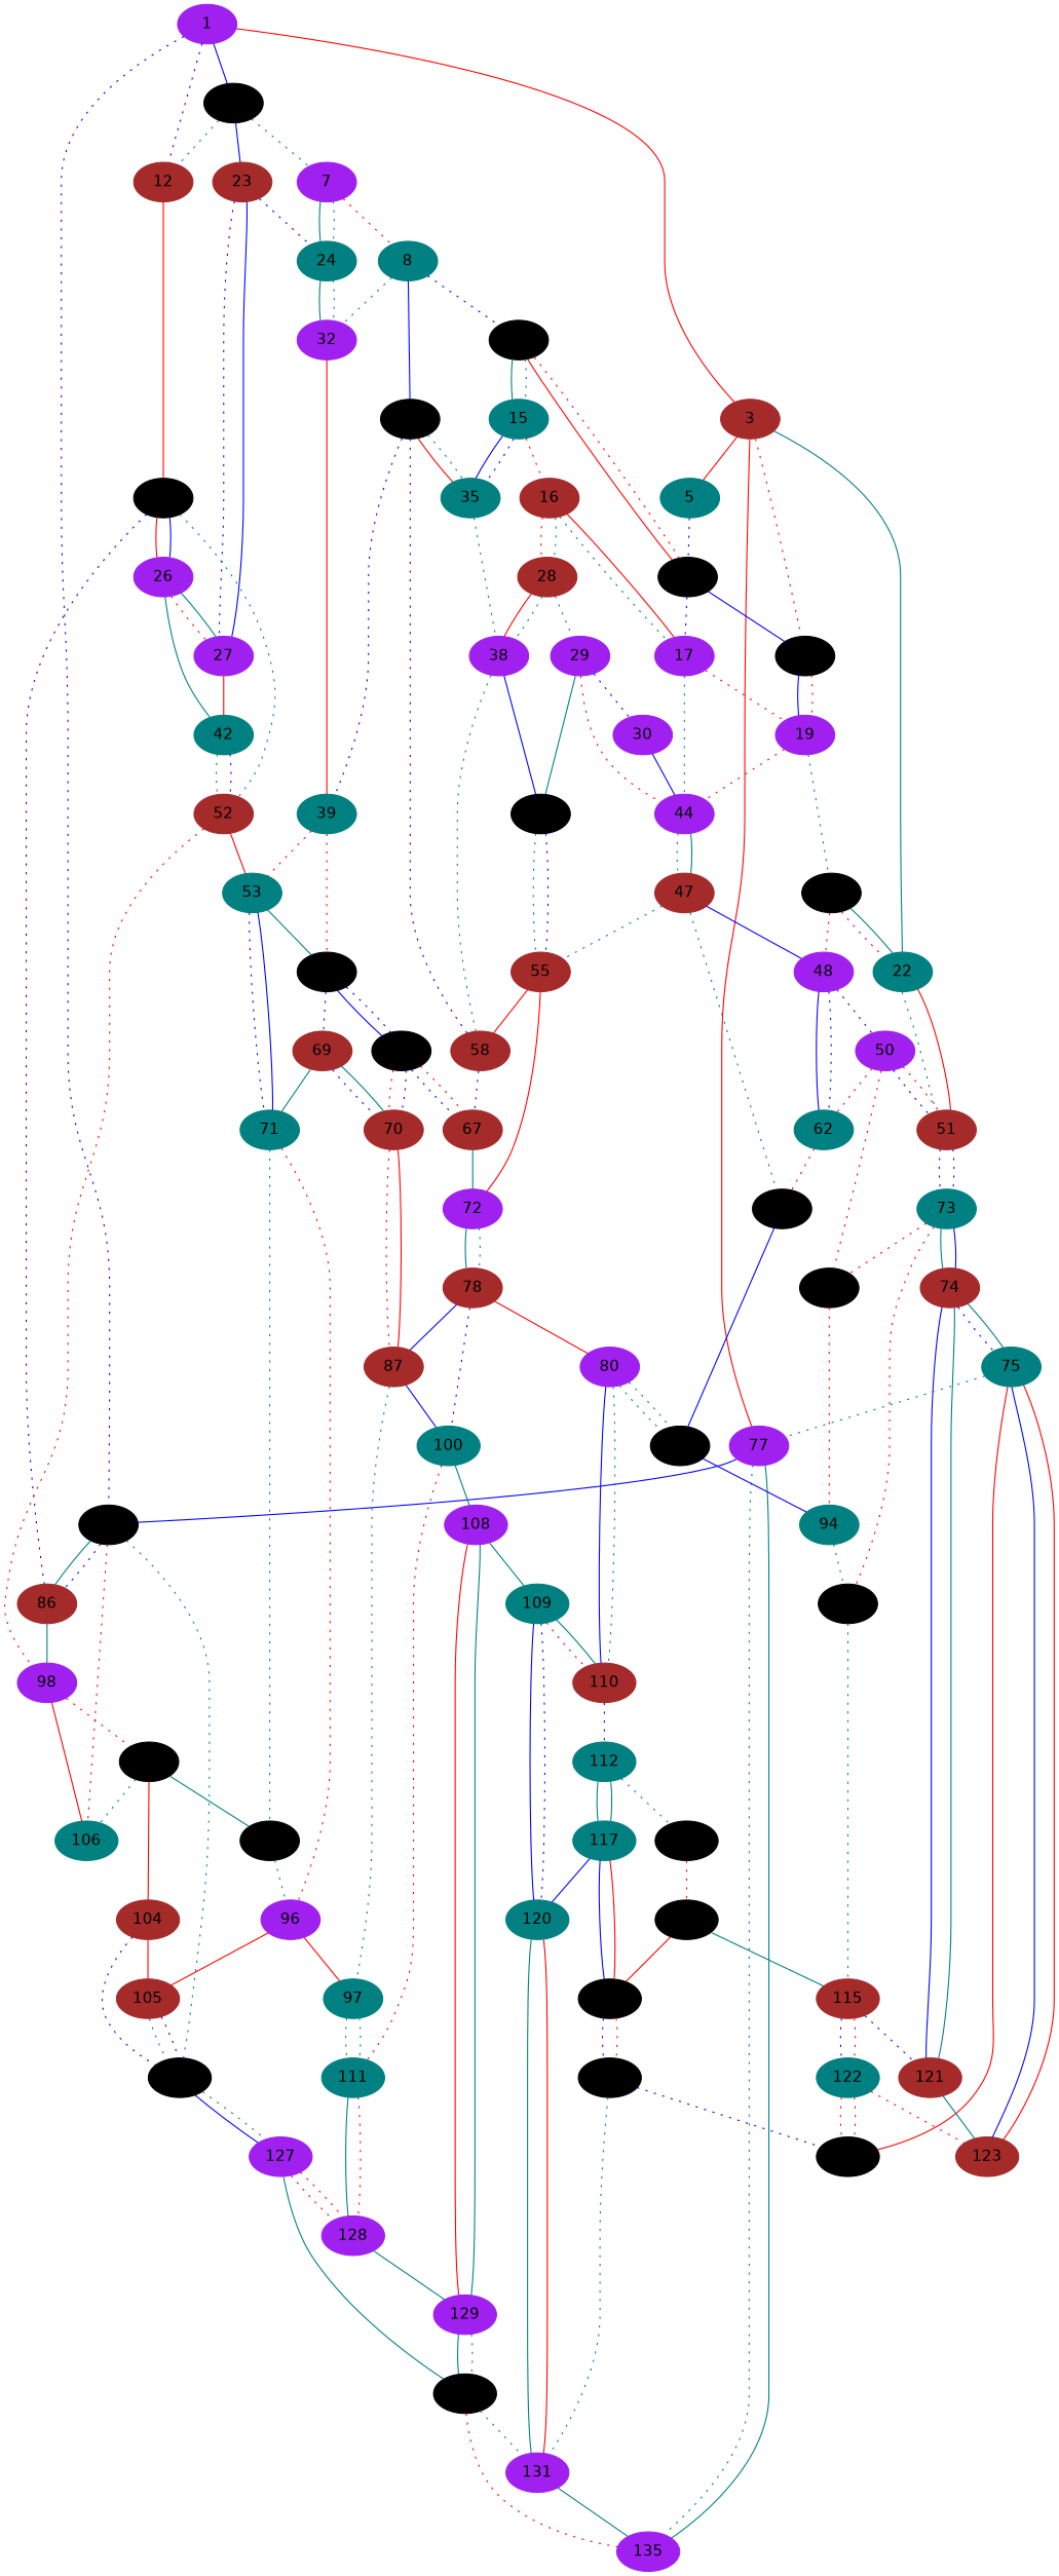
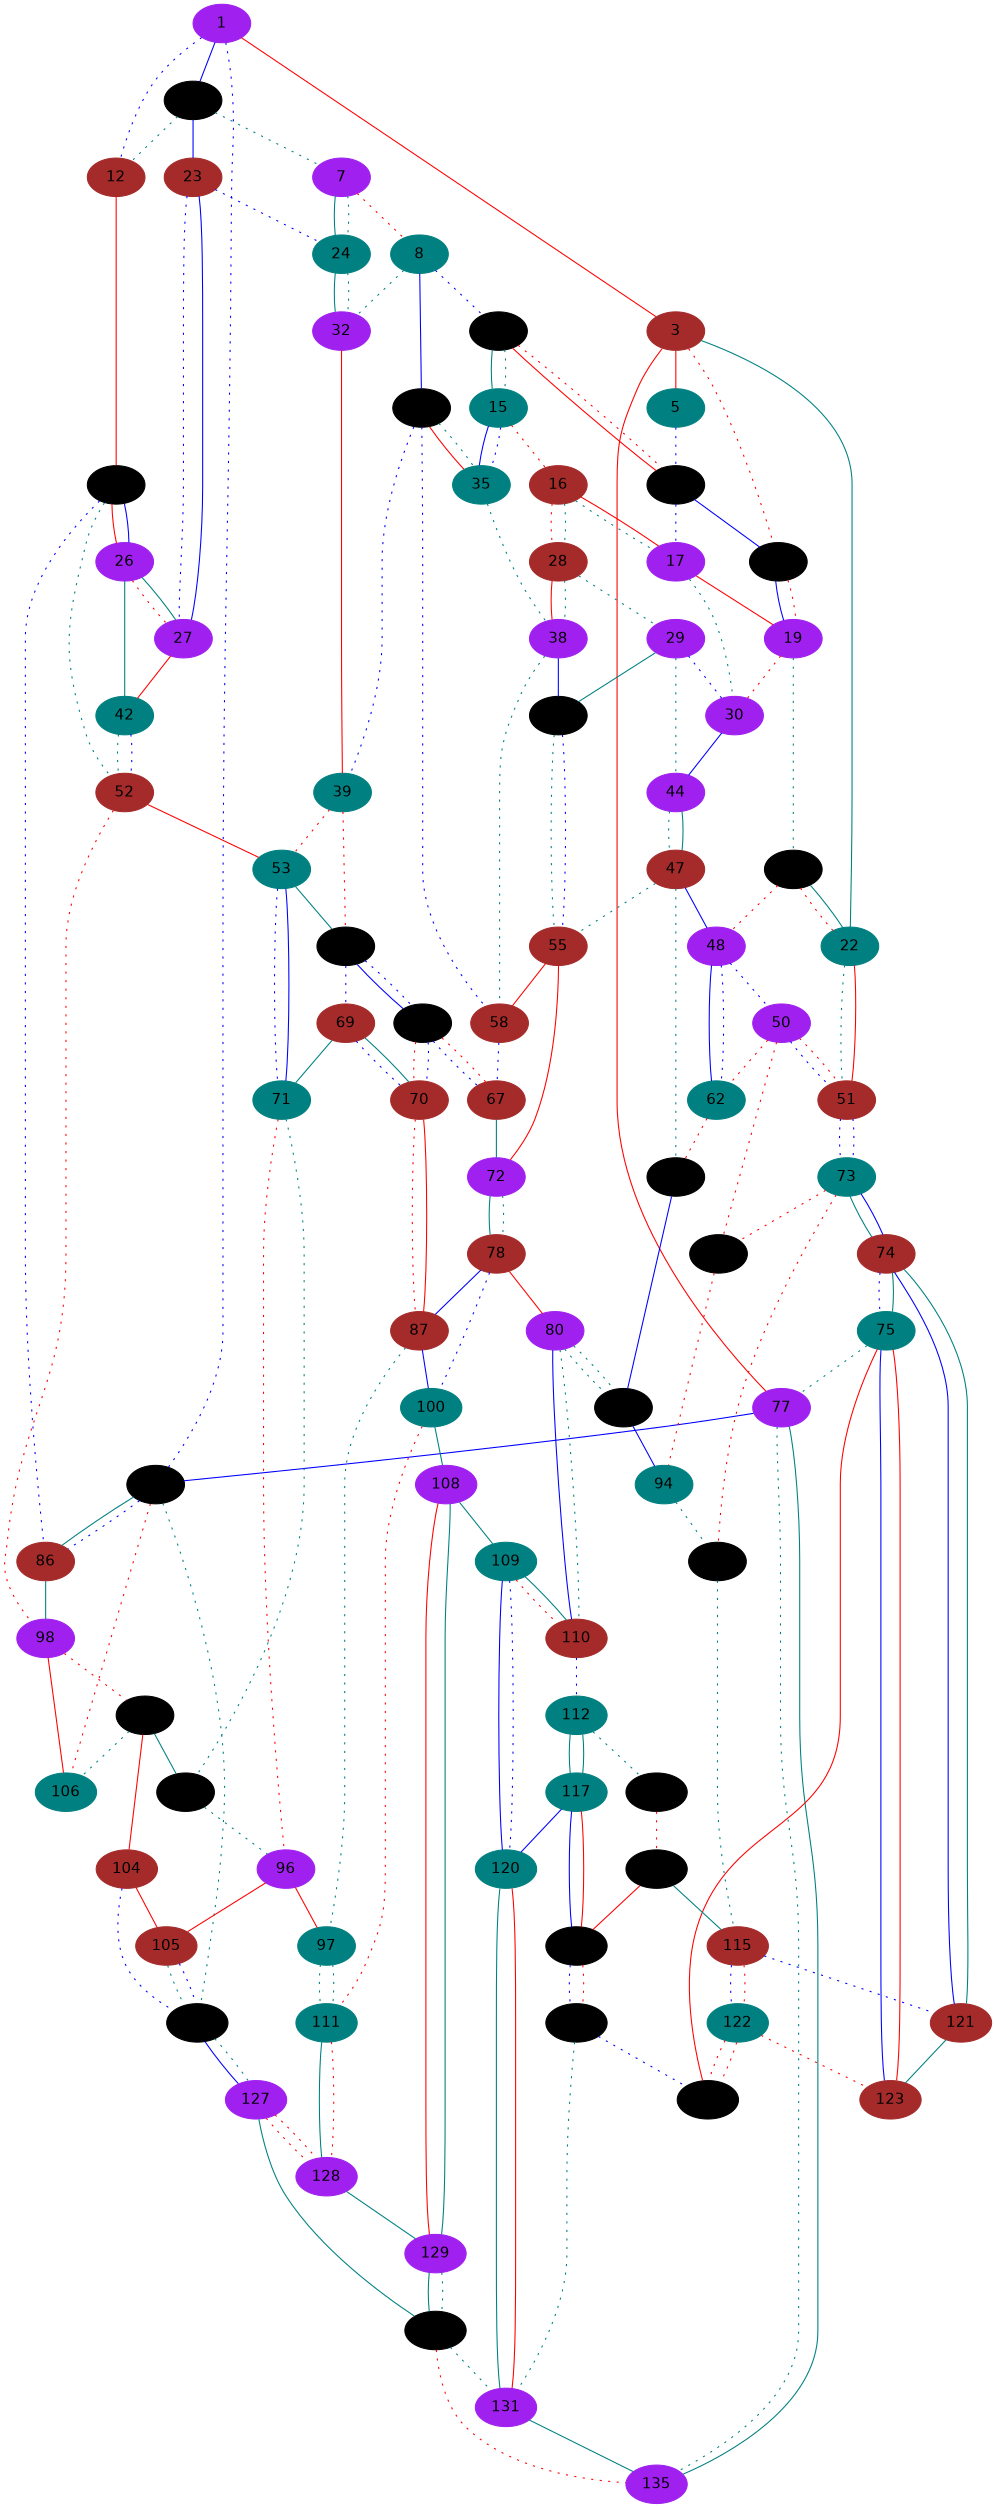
  graph {
    fontname="DejaVu Sans"
    node [color=purple fontname="DejaVu Sans" style=filled]
    edge [color=teal fontname="DejaVu Sans" style=dotted]
    1 [super="+2"]
    3 [color=brown super="+4"]
    6 [color=black super="+11"]
    12 [color=brown]
    85 [color=black super="+133"]
    5 [color=teal]
    13 [color=black]
    22 [color=teal]
    77
    7
    23 [color=brown]
    25 [color=black super="+60"]
    86 [color=brown]
    106 [color=teal]
    126 [color=black super="+134"]
    10 [color=black super="+14"]
    19 [super="+20"]
    51 [color=brown]
    135
    17 [super="+18"]
    8 [color=teal super="+33"]
    24 [color=teal]
    27 [super="+36"]
    9 [color=black]
    32 [super="+37"]
    34 [color=black super="+41"]
    15 [color=teal]
    39 [color=teal super="+40"]
    35 [color=teal]
    58 [color=brown super="+59"]
    16 [color=brown]
    30 [super="+31"]
    26
    52 [color=brown super="+61"]
    21 [color=black]
    28 [color=brown]
    38 [super="+45"]
    29 [super="+43"]
    44
    48 [super="+49"]
    50 [super="+63"]
    62 [color=teal]
    73 [color=teal super="+89"]
    42 [color=teal]
    53 [color=teal super="+54"]
    n46 [label=98 super="+102"]
    46 [color=black]
    47 [color=brown super="+57"]
    55 [color=brown super="+56"]
    65 [color=black super="+68"]
    67 [color=brown]
    71 [color=teal super="+93"]
    66 [color=black]
    69 [color=brown]
    64 [color=black]
    72
    81 [color=black super="+82"]
    84 [color=black super="+88"]
    94 [color=teal super="+95"]
    74 [color=brown]
    99 [color=black]
    91 [color=black super="+103"]
    92 [color=black]
    96 [super="+101"]
    78 [color=brown super="+79"]
    70 [color=brown]
    87 [color=brown super="+98"]
    100 [color=teal super="+107"]
    97 [color=teal]
    105 [color=brown]
    80
    75 [color=teal super="+76"]
    121 [color=brown]
    115 [color=brown super="+116"]
    123 [color=brown]
    125 [color=black]
    110 [color=brown]
    111 [color=teal]
    108
    112 [color=teal]
    127
    104 [color=brown]
    128
    122 [color=teal]
    109 [color=teal]
    129
    120 [color=teal]
    130 [color=black super="+136"]
    131 [super="+132"]
    113 [color=black]
    117 [color=teal]
    114 [color=black super="+119"]
    118 [color=black]
    124 [color=black]
    1 -- 3 [color=red style=solid]
    1 -- 6 [color=blue style=solid]
    1 -- 12 [color=blue]
    1 -- 85 [color=blue]
    3 -- 5 [color=red style=solid]
    3 -- 13 [color=red]
    3 -- 22 [style=solid]
    3 -- 77 [color=red style=solid]
    6 -- 12
    6 -- 7
    6 -- 23 [color=blue style=solid]
    12 -- 25 [color=red style=solid]
    85 -- 86 [style=solid]
    85 -- 86 [color=blue]
    85 -- 106 [color=red]
    85 -- 126
    5 -- 10 [color=blue]
    13 -- 19 [color=blue style=solid]
    13 -- 19 [color=red]
    22 -- 51
    22 -- 51 [color=red style=solid]
    77 -- 85 [color=blue style=solid]
    77 -- 135
    77 -- 135 [style=solid]
    7 -- 8 [color=red]
    7 -- 24 [style=solid]
    7 -- 24
    23 -- 24 [color=blue]
    23 -- 27 [color=blue]
    23 -- 27 [color=blue style=solid]
    25 -- 86 [color=blue]
    25 -- 26 [color=red style=solid]
    25 -- 26 [color=blue style=solid]
    25 -- 52
    86 -- n46 [style=solid]
    126 -- 127 [color=blue style=solid]
    126 -- 127
    10 -- 13 [color=blue style=solid]
    10 -- 17 [color=blue]
-   19 -- 44 [color=red]
+   19 -- 30 [color=red]
    19 -- 21
    51 -- 73 [color=blue]
    51 -- 73 [color=blue]
-   17 -- 19 [color=red]
-   17 -- 44
+   17 -- 19 [color=red style=solid]
+   17 -- 30
    8 -- 9 [color=blue]
    8 -- 32
    8 -- 34 [color=blue style=solid]
    24 -- 32 [style=solid]
    24 -- 32
    27 -- 42 [color=red style=solid]
    9 -- 10 [color=red style=solid]
    9 -- 10 [color=red]
    9 -- 15 [style=solid]
    9 -- 15
    32 -- 39 [color=red style=solid]
    34 -- 39 [color=blue]
    34 -- 35 [color=red style=solid]
    34 -- 35
    34 -- 58 [color=blue]
    15 -- 35 [color=blue style=solid]
    15 -- 35 [color=blue]
    15 -- 16 [color=red]
    39 -- 53 [color=red]
    39 -- 65 [color=red]
    35 -- 38
    58 -- 67 [color=blue]
    16 -- 17
    16 -- 17 [color=red style=solid]
    16 -- 28 [color=red]
    16 -- 28
    30 -- 44 [color=blue style=solid]
    26 -- 27 [color=red]
    26 -- 27 [style=solid]
    26 -- 42 [style=solid]
    52 -- 53 [color=red style=solid]
    52 -- n46 [color=red]
    21 -- 22 [color=red]
    21 -- 22 [style=solid]
    21 -- 48 [color=red]
    28 -- 38 [color=red style=solid]
    28 -- 38
    28 -- 29
    38 -- 58
    38 -- 46 [color=blue style=solid]
    29 -- 30 [color=blue]
-   29 -- 44 [color=red]
+   29 -- 44
    29 -- 46 [style=solid]
    44 -- 47
    44 -- 47 [style=solid]
    48 -- 50 [color=blue]
    48 -- 62 [color=blue style=solid]
    48 -- 62 [color=blue]
    50 -- 51 [color=blue]
    50 -- 51 [color=red]
    50 -- 62 [color=red]
    50 -- 84 [color=red]
    62 -- 64 [color=red]
    73 -- 84 [color=red]
    73 -- 74 [style=solid]
    73 -- 74 [color=blue style=solid]
    73 -- 99 [color=red]
    42 -- 52
    42 -- 52 [color=blue]
    53 -- 65 [style=solid]
    53 -- 71 [color=blue]
    53 -- 71 [color=blue style=solid]
    n46 -- 106 [color=red style=solid]
    n46 -- 91 [color=red]
    46 -- 55
    46 -- 55 [color=blue]
    47 -- 48 [color=blue style=solid]
    47 -- 55
    47 -- 64
    55 -- 58 [color=red style=solid]
    55 -- 72 [color=red style=solid]
    65 -- 66 [color=blue style=solid]
    65 -- 66 [color=blue]
    65 -- 69 [color=blue]
    67 -- 72 [style=solid]
    71 -- 92
    71 -- 96 [color=red]
    66 -- 67 [color=blue]
    66 -- 67 [color=red]
    66 -- 70 [color=red]
    66 -- 70 [color=blue]
    69 -- 71 [style=solid]
    69 -- 70 [color=blue]
    69 -- 70 [style=solid]
    64 -- 81 [color=blue style=solid]
    72 -- 78 [style=solid]
    72 -- 78
    81 -- 94 [color=blue style=solid]
    84 -- 94 [color=red]
    94 -- 99
    74 -- 75 [color=blue]
    74 -- 75 [style=solid]
    74 -- 121 [color=blue style=solid]
    74 -- 121 [style=solid]
    99 -- 115
    91 -- 106
    91 -- 92 [style=solid]
    91 -- 104 [color=red style=solid]
    92 -- 96
    96 -- 97 [color=red style=solid]
    96 -- 105 [color=red style=solid]
    78 -- 87 [color=blue style=solid]
    78 -- 100 [color=blue]
    78 -- 80 [color=red style=solid]
    70 -- 87 [color=red]
    70 -- 87 [color=red style=solid]
    87 -- 100 [color=blue style=solid]
    87 -- 97
    100 -- 111 [color=red]
    100 -- 108 [style=solid]
    97 -- 111
    97 -- 111
    105 -- 126
    105 -- 126 [color=blue]
    80 -- 81
    80 -- 81
    80 -- 110 [color=blue style=solid]
    80 -- 110
    75 -- 77
    75 -- 123 [color=blue style=solid]
    75 -- 123 [color=red style=solid]
    75 -- 125 [color=red style=solid]
    121 -- 123 [style=solid]
    115 -- 121 [color=blue]
    115 -- 122 [color=blue]
    115 -- 122 [color=red]
    110 -- 112 [color=blue]
    111 -- 128 [style=solid]
    111 -- 128 [color=red]
    108 -- 109 [style=solid]
    108 -- 129 [color=red style=solid]
    108 -- 129 [style=solid]
    112 -- 113
    112 -- 117 [style=solid]
    112 -- 117 [style=solid]
    127 -- 128 [color=red]
    127 -- 128 [color=red]
    127 -- 130 [style=solid]
    104 -- 126 [color=blue]
    104 -- 105 [color=red style=solid]
    128 -- 129 [style=solid]
    122 -- 123 [color=red]
    122 -- 125 [color=red]
    122 -- 125 [color=red]
    109 -- 110 [color=red]
    109 -- 110 [style=solid]
    109 -- 120 [color=blue style=solid]
    109 -- 120 [color=blue]
    129 -- 130 [style=solid]
    129 -- 130
    120 -- 131 [style=solid]
    120 -- 131 [color=red style=solid]
    130 -- 135 [color=red]
    130 -- 131
    131 -- 135 [style=solid]
    113 -- 114 [color=red weight=2]
    117 -- 120 [color=blue style=solid]
    117 -- 118 [color=blue style=solid]
    117 -- 118 [color=red style=solid]
    114 -- 115 [style=solid]
    114 -- 118 [color=red style=solid]
    118 -- 124 [color=blue]
    118 -- 124 [color=red]
    124 -- 125 [color=blue]
    124 -- 131
  }
